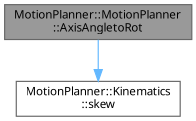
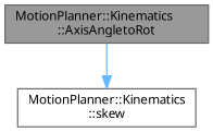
  digraph {
    rankdir=TB
    fontname="Noto Sans"
    node [fontname="Noto Sans" fontsize=10 shape=box style=filled]
-   n1 [color=gray40 fillcolor=grey60 fontcolor=black height=0.2 label="MotionPlanner::MotionPlanner\l::AxisAngletoRot" width=0.4]
+   n1 [color=gray40 fillcolor=grey60 fontcolor=black height=0.2 label="MotionPlanner::Kinematics\l::AxisAngletoRot" width=0.4]
    n2 [color=grey40 fillcolor=white height=0.2 label="MotionPlanner::Kinematics\l::skew" width=0.4]
    n1 -> n2 [color=steelblue1 fontname="Noto Sans" fontsize=10 labelfontname=Helvetica labelfontsize=10 style=solid]
  }
